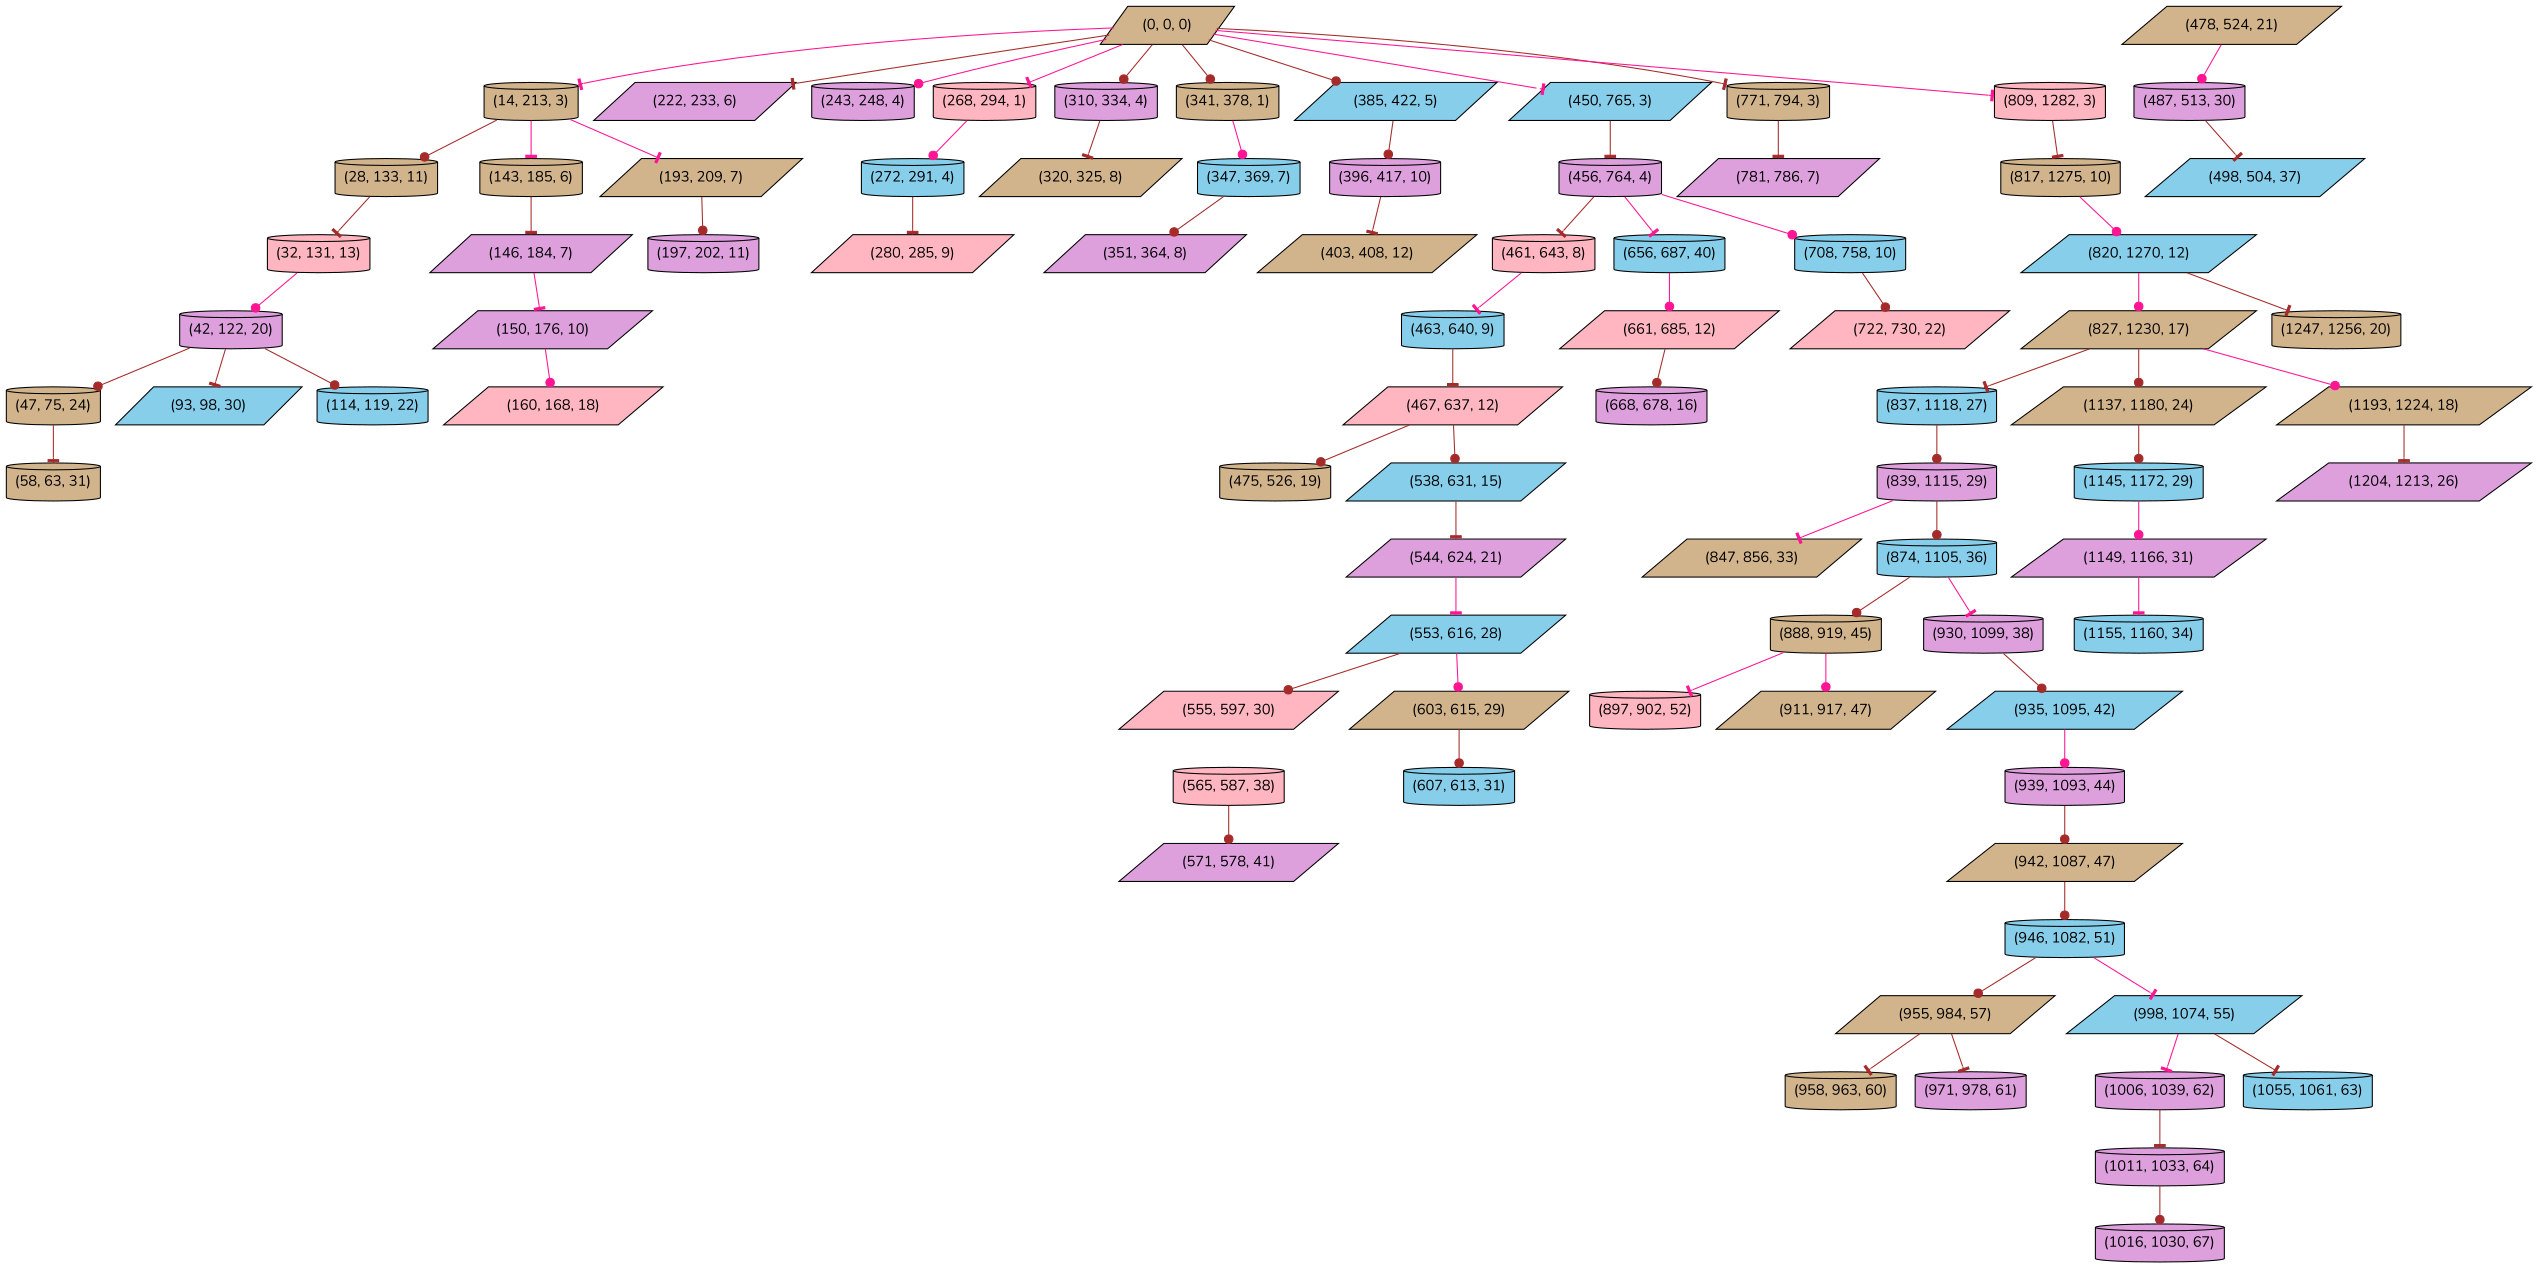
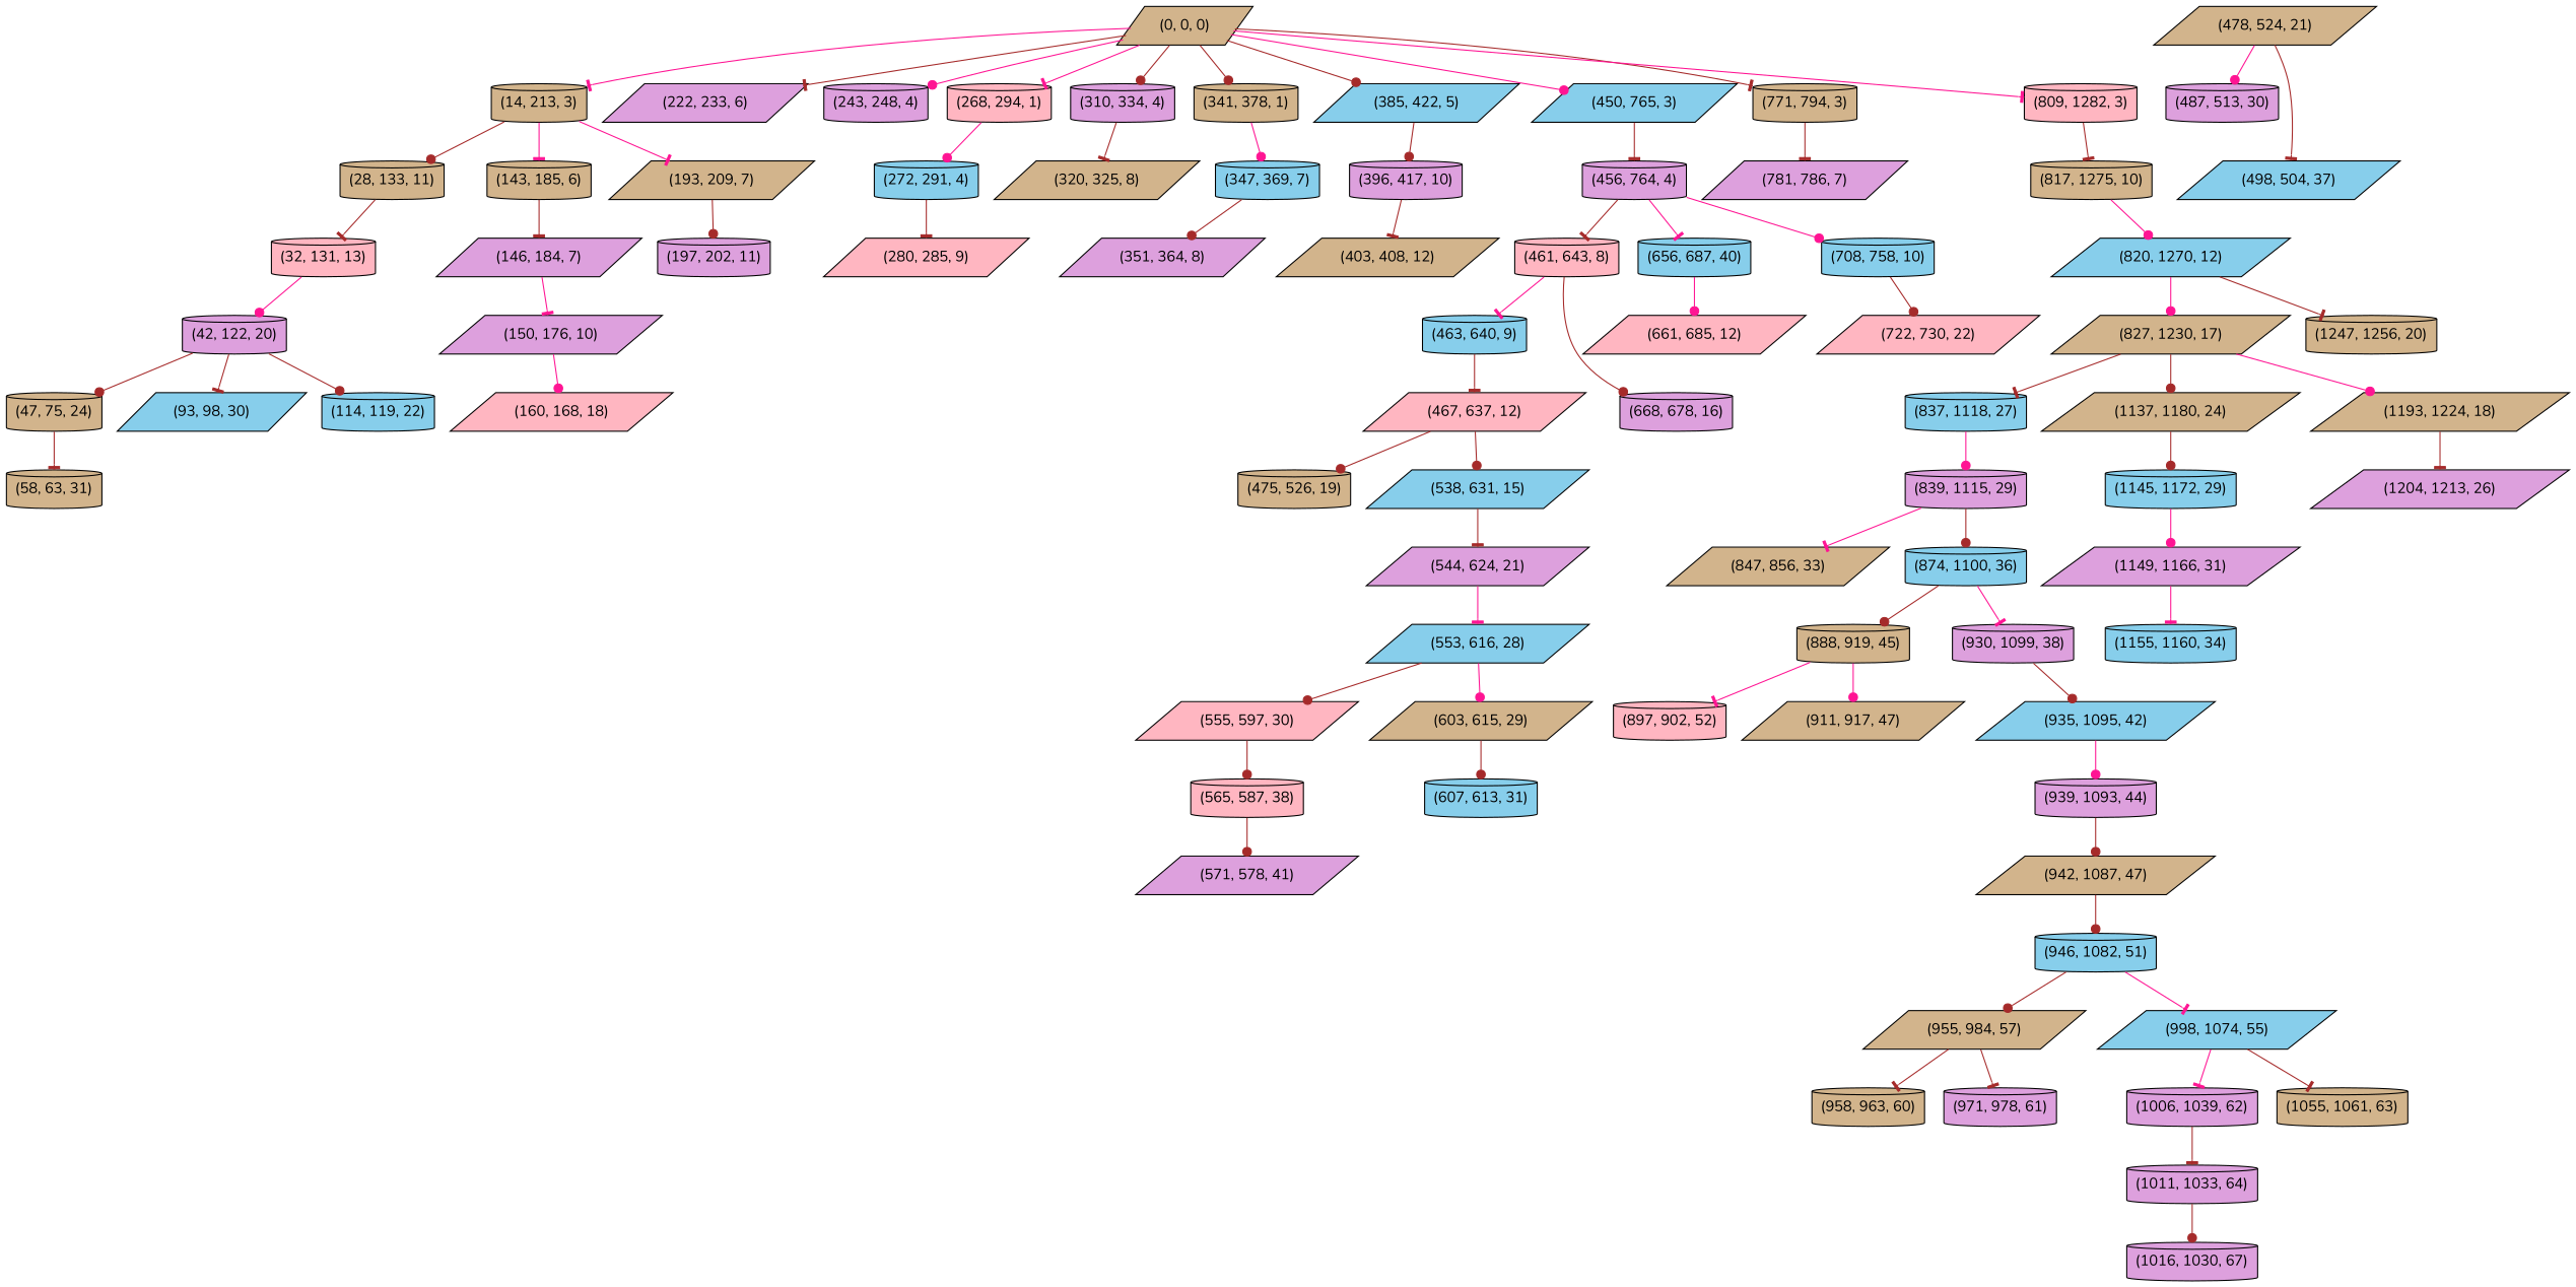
  digraph {
    fontname=Nunito
    node [fillcolor=tan fontname=Nunito shape=cylinder style=filled]
    edge [arrowhead=dot color=brown fontname=Nunito]
    "(0, 0, 0)" [shape=parallelogram]
    "(14, 213, 3)"
    "(222, 233, 6)" [fillcolor=plum shape=parallelogram]
    "(243, 248, 4)" [fillcolor=plum]
    "(268, 294, 1)" [fillcolor=lightpink]
    "(310, 334, 4)" [fillcolor=plum]
    "(341, 378, 1)"
    "(385, 422, 5)" [fillcolor=skyblue shape=parallelogram]
    "(450, 765, 3)" [fillcolor=skyblue shape=parallelogram]
    "(771, 794, 3)"
    "(809, 1282, 3)" [fillcolor=lightpink]
    "(28, 133, 11)"
    "(143, 185, 6)"
    "(193, 209, 7)" [shape=parallelogram]
    "(272, 291, 4)" [fillcolor=skyblue]
    "(320, 325, 8)" [shape=parallelogram]
    "(347, 369, 7)" [fillcolor=skyblue]
    "(396, 417, 10)" [fillcolor=plum]
    "(456, 764, 4)" [fillcolor=plum]
    "(781, 786, 7)" [fillcolor=plum shape=parallelogram]
    "(817, 1275, 10)"
    "(32, 131, 13)" [fillcolor=lightpink]
    "(146, 184, 7)" [fillcolor=plum shape=parallelogram]
    "(197, 202, 11)" [fillcolor=plum]
    "(42, 122, 20)" [fillcolor=plum]
    "(47, 75, 24)"
    "(93, 98, 30)" [fillcolor=skyblue shape=parallelogram]
    "(114, 119, 22)" [fillcolor=skyblue]
    "(58, 63, 31)"
    "(150, 176, 10)" [fillcolor=plum shape=parallelogram]
    "(160, 168, 18)" [fillcolor=lightpink shape=parallelogram]
    "(280, 285, 9)" [fillcolor=lightpink shape=parallelogram]
    "(351, 364, 8)" [fillcolor=plum shape=parallelogram]
    "(403, 408, 12)" [shape=parallelogram]
    "(461, 643, 8)" [fillcolor=lightpink]
    n36 [fillcolor=skyblue label="(656, 687, 40)"]
    "(708, 758, 10)" [fillcolor=skyblue]
    "(463, 640, 9)" [fillcolor=skyblue]
    "(661, 685, 12)" [fillcolor=lightpink shape=parallelogram]
    "(722, 730, 22)" [fillcolor=lightpink shape=parallelogram]
    "(467, 637, 12)" [fillcolor=lightpink shape=parallelogram]
    "(475, 526, 19)"
    "(538, 631, 15)" [fillcolor=skyblue shape=parallelogram]
    "(544, 624, 21)" [fillcolor=plum shape=parallelogram]
    "(478, 524, 21)" [shape=parallelogram]
    "(487, 513, 30)" [fillcolor=plum]
    "(498, 504, 37)" [fillcolor=skyblue shape=parallelogram]
    "(553, 616, 28)" [fillcolor=skyblue shape=parallelogram]
    "(555, 597, 30)" [fillcolor=lightpink shape=parallelogram]
    "(603, 615, 29)" [shape=parallelogram]
    "(565, 587, 38)" [fillcolor=lightpink]
    "(607, 613, 31)" [fillcolor=skyblue]
    "(571, 578, 41)" [fillcolor=plum shape=parallelogram]
    "(668, 678, 16)" [fillcolor=plum]
    "(820, 1270, 12)" [fillcolor=skyblue shape=parallelogram]
    "(827, 1230, 17)" [shape=parallelogram]
    "(1247, 1256, 20)"
    "(837, 1118, 27)" [fillcolor=skyblue]
    "(1137, 1180, 24)" [shape=parallelogram]
    "(1193, 1224, 18)" [shape=parallelogram]
    "(839, 1115, 29)" [fillcolor=plum]
    "(1145, 1172, 29)" [fillcolor=skyblue]
    "(1204, 1213, 26)" [fillcolor=plum shape=parallelogram]
    "(847, 856, 33)" [shape=parallelogram]
-   "(874, 1105, 36)" [fillcolor=skyblue]
+   "(874, 1105, 36)" [fillcolor=skyblue label="(874, 1100, 36)"]
    "(888, 919, 45)"
    "(930, 1099, 38)" [fillcolor=plum]
    "(897, 902, 52)" [fillcolor=lightpink]
    "(911, 917, 47)" [shape=parallelogram]
    "(935, 1095, 42)" [fillcolor=skyblue shape=parallelogram]
    "(939, 1093, 44)" [fillcolor=plum]
    "(942, 1087, 47)" [shape=parallelogram]
    "(946, 1082, 51)" [fillcolor=skyblue]
    "(955, 984, 57)" [shape=parallelogram]
    "(998, 1074, 55)" [fillcolor=skyblue shape=parallelogram]
    "(958, 963, 60)"
    "(971, 978, 61)" [fillcolor=plum]
    "(1006, 1039, 62)" [fillcolor=plum]
-   "(1055, 1061, 63)" [fillcolor=skyblue]
+   "(1055, 1061, 63)"
    "(1011, 1033, 64)" [fillcolor=plum]
    "(1016, 1030, 67)" [fillcolor=plum]
    "(1149, 1166, 31)" [fillcolor=plum shape=parallelogram]
    "(1155, 1160, 34)" [fillcolor=skyblue]
    "(0, 0, 0)" -> "(14, 213, 3)" [arrowhead=tee color=deeppink]
    "(0, 0, 0)" -> "(222, 233, 6)" [arrowhead=tee]
    "(0, 0, 0)" -> "(243, 248, 4)" [color=deeppink]
    "(0, 0, 0)" -> "(268, 294, 1)" [arrowhead=tee color=deeppink]
    "(0, 0, 0)" -> "(310, 334, 4)"
    "(0, 0, 0)" -> "(341, 378, 1)"
    "(0, 0, 0)" -> "(385, 422, 5)"
-   "(0, 0, 0)" -> "(450, 765, 3)" [arrowhead=tee color=deeppink]
+   "(0, 0, 0)" -> "(450, 765, 3)" [color=deeppink]
    "(0, 0, 0)" -> "(771, 794, 3)" [arrowhead=tee]
    "(0, 0, 0)" -> "(809, 1282, 3)" [arrowhead=tee color=deeppink]
    "(14, 213, 3)" -> "(28, 133, 11)"
    "(14, 213, 3)" -> "(143, 185, 6)" [arrowhead=tee color=deeppink]
    "(14, 213, 3)" -> "(193, 209, 7)" [arrowhead=tee color=deeppink]
    "(268, 294, 1)" -> "(272, 291, 4)" [color=deeppink]
    "(310, 334, 4)" -> "(320, 325, 8)" [arrowhead=tee]
    "(341, 378, 1)" -> "(347, 369, 7)" [color=deeppink]
    "(385, 422, 5)" -> "(396, 417, 10)"
    "(450, 765, 3)" -> "(456, 764, 4)" [arrowhead=tee]
    "(771, 794, 3)" -> "(781, 786, 7)" [arrowhead=tee]
    "(809, 1282, 3)" -> "(817, 1275, 10)" [arrowhead=tee]
    "(28, 133, 11)" -> "(32, 131, 13)" [arrowhead=tee]
    "(143, 185, 6)" -> "(146, 184, 7)" [arrowhead=tee]
    "(193, 209, 7)" -> "(197, 202, 11)"
    "(272, 291, 4)" -> "(280, 285, 9)" [arrowhead=tee]
    "(347, 369, 7)" -> "(351, 364, 8)"
    "(396, 417, 10)" -> "(403, 408, 12)" [arrowhead=tee]
    "(456, 764, 4)" -> "(461, 643, 8)" [arrowhead=tee]
    "(456, 764, 4)" -> n36 [arrowhead=tee color=deeppink]
    "(456, 764, 4)" -> "(708, 758, 10)" [color=deeppink]
    "(817, 1275, 10)" -> "(820, 1270, 12)" [color=deeppink]
    "(32, 131, 13)" -> "(42, 122, 20)" [color=deeppink]
    "(146, 184, 7)" -> "(150, 176, 10)" [arrowhead=tee color=deeppink]
    "(42, 122, 20)" -> "(47, 75, 24)"
    "(42, 122, 20)" -> "(93, 98, 30)" [arrowhead=tee]
    "(42, 122, 20)" -> "(114, 119, 22)"
    "(47, 75, 24)" -> "(58, 63, 31)" [arrowhead=tee]
    "(150, 176, 10)" -> "(160, 168, 18)" [color=deeppink]
    "(461, 643, 8)" -> "(463, 640, 9)" [arrowhead=tee color=deeppink]
    n36 -> "(661, 685, 12)" [color=deeppink]
    "(708, 758, 10)" -> "(722, 730, 22)"
    "(463, 640, 9)" -> "(467, 637, 12)" [arrowhead=tee]
-   "(661, 685, 12)" -> "(668, 678, 16)"
+   "(461, 643, 8)" -> "(668, 678, 16)"
    "(467, 637, 12)" -> "(475, 526, 19)"
    "(467, 637, 12)" -> "(538, 631, 15)"
    "(538, 631, 15)" -> "(544, 624, 21)" [arrowhead=tee]
    "(544, 624, 21)" -> "(553, 616, 28)" [arrowhead=tee color=deeppink]
    "(478, 524, 21)" -> "(487, 513, 30)" [color=deeppink]
-   "(487, 513, 30)" -> "(498, 504, 37)" [arrowhead=tee]
+   "(478, 524, 21)" -> "(498, 504, 37)" [arrowhead=tee]
    "(553, 616, 28)" -> "(555, 597, 30)"
    "(553, 616, 28)" -> "(603, 615, 29)" [color=deeppink]
+   "(555, 597, 30)" -> "(565, 587, 38)"
    "(603, 615, 29)" -> "(607, 613, 31)"
    "(565, 587, 38)" -> "(571, 578, 41)"
    "(820, 1270, 12)" -> "(827, 1230, 17)" [color=deeppink]
    "(820, 1270, 12)" -> "(1247, 1256, 20)" [arrowhead=tee]
    "(827, 1230, 17)" -> "(837, 1118, 27)" [arrowhead=tee]
    "(827, 1230, 17)" -> "(1137, 1180, 24)"
    "(827, 1230, 17)" -> "(1193, 1224, 18)" [color=deeppink]
-   "(837, 1118, 27)" -> "(839, 1115, 29)"
+   "(837, 1118, 27)" -> "(839, 1115, 29)" [color=deeppink]
    "(1137, 1180, 24)" -> "(1145, 1172, 29)"
    "(1193, 1224, 18)" -> "(1204, 1213, 26)" [arrowhead=tee]
    "(839, 1115, 29)" -> "(847, 856, 33)" [arrowhead=tee color=deeppink]
    "(839, 1115, 29)" -> "(874, 1105, 36)"
    "(1145, 1172, 29)" -> "(1149, 1166, 31)" [color=deeppink]
    "(874, 1105, 36)" -> "(888, 919, 45)"
    "(874, 1105, 36)" -> "(930, 1099, 38)" [arrowhead=tee color=deeppink]
    "(888, 919, 45)" -> "(897, 902, 52)" [arrowhead=tee color=deeppink]
    "(888, 919, 45)" -> "(911, 917, 47)" [color=deeppink]
    "(930, 1099, 38)" -> "(935, 1095, 42)"
    "(935, 1095, 42)" -> "(939, 1093, 44)" [color=deeppink]
    "(939, 1093, 44)" -> "(942, 1087, 47)"
    "(942, 1087, 47)" -> "(946, 1082, 51)"
    "(946, 1082, 51)" -> "(955, 984, 57)"
    "(946, 1082, 51)" -> "(998, 1074, 55)" [arrowhead=tee color=deeppink]
    "(955, 984, 57)" -> "(958, 963, 60)" [arrowhead=tee]
    "(955, 984, 57)" -> "(971, 978, 61)" [arrowhead=tee]
    "(998, 1074, 55)" -> "(1006, 1039, 62)" [arrowhead=tee color=deeppink]
    "(998, 1074, 55)" -> "(1055, 1061, 63)" [arrowhead=tee]
    "(1006, 1039, 62)" -> "(1011, 1033, 64)" [arrowhead=tee]
    "(1011, 1033, 64)" -> "(1016, 1030, 67)"
    "(1149, 1166, 31)" -> "(1155, 1160, 34)" [arrowhead=tee color=deeppink]
  }
